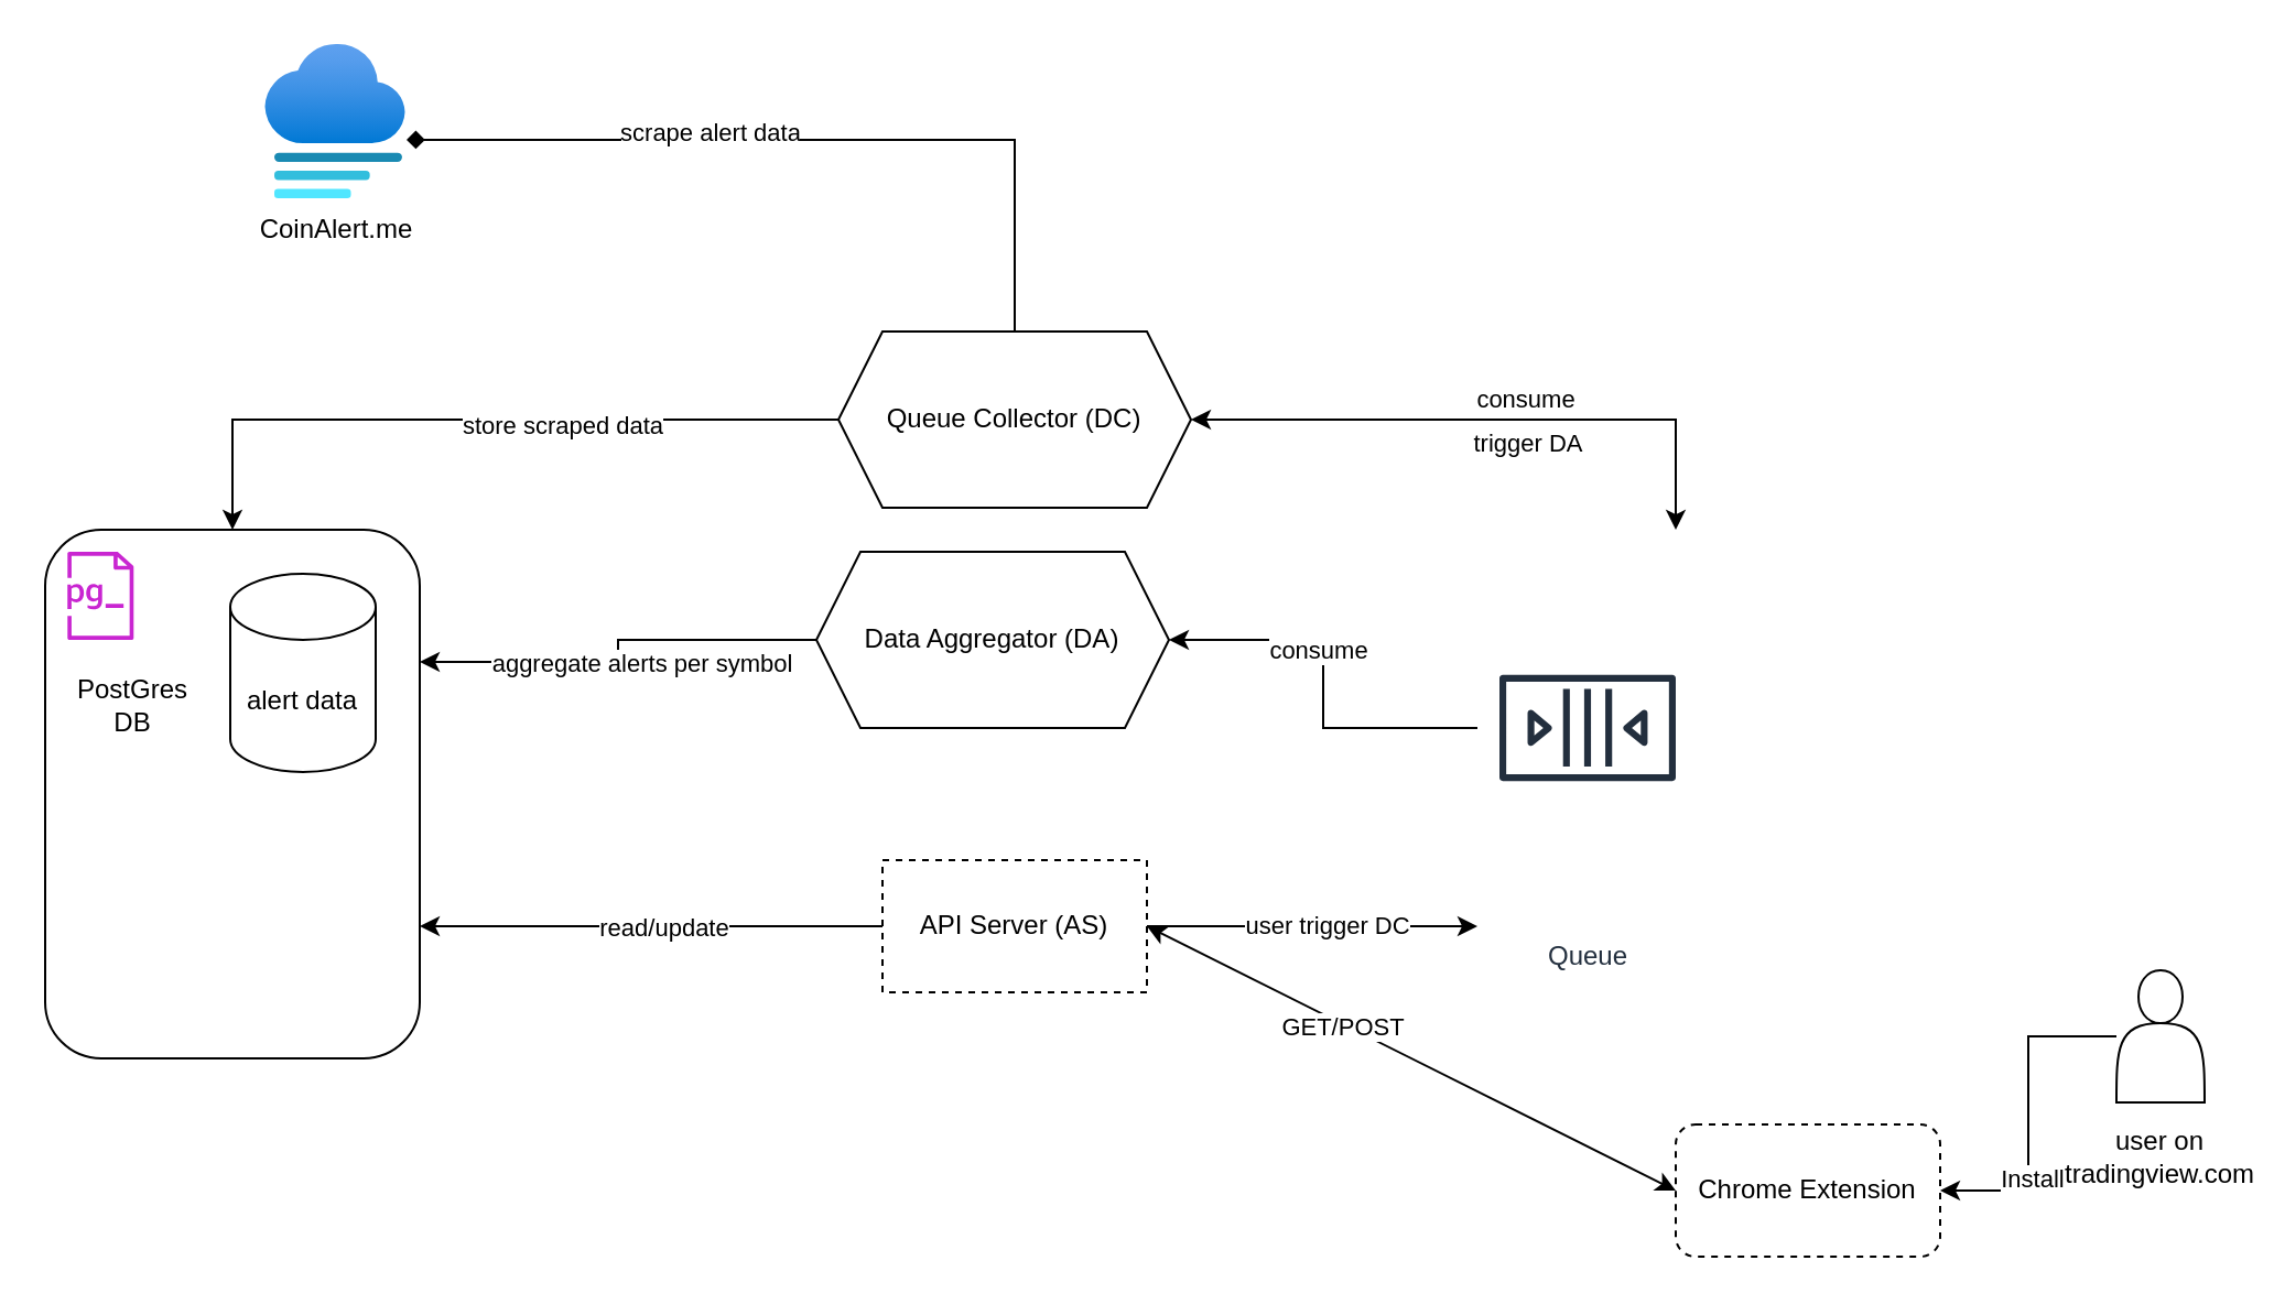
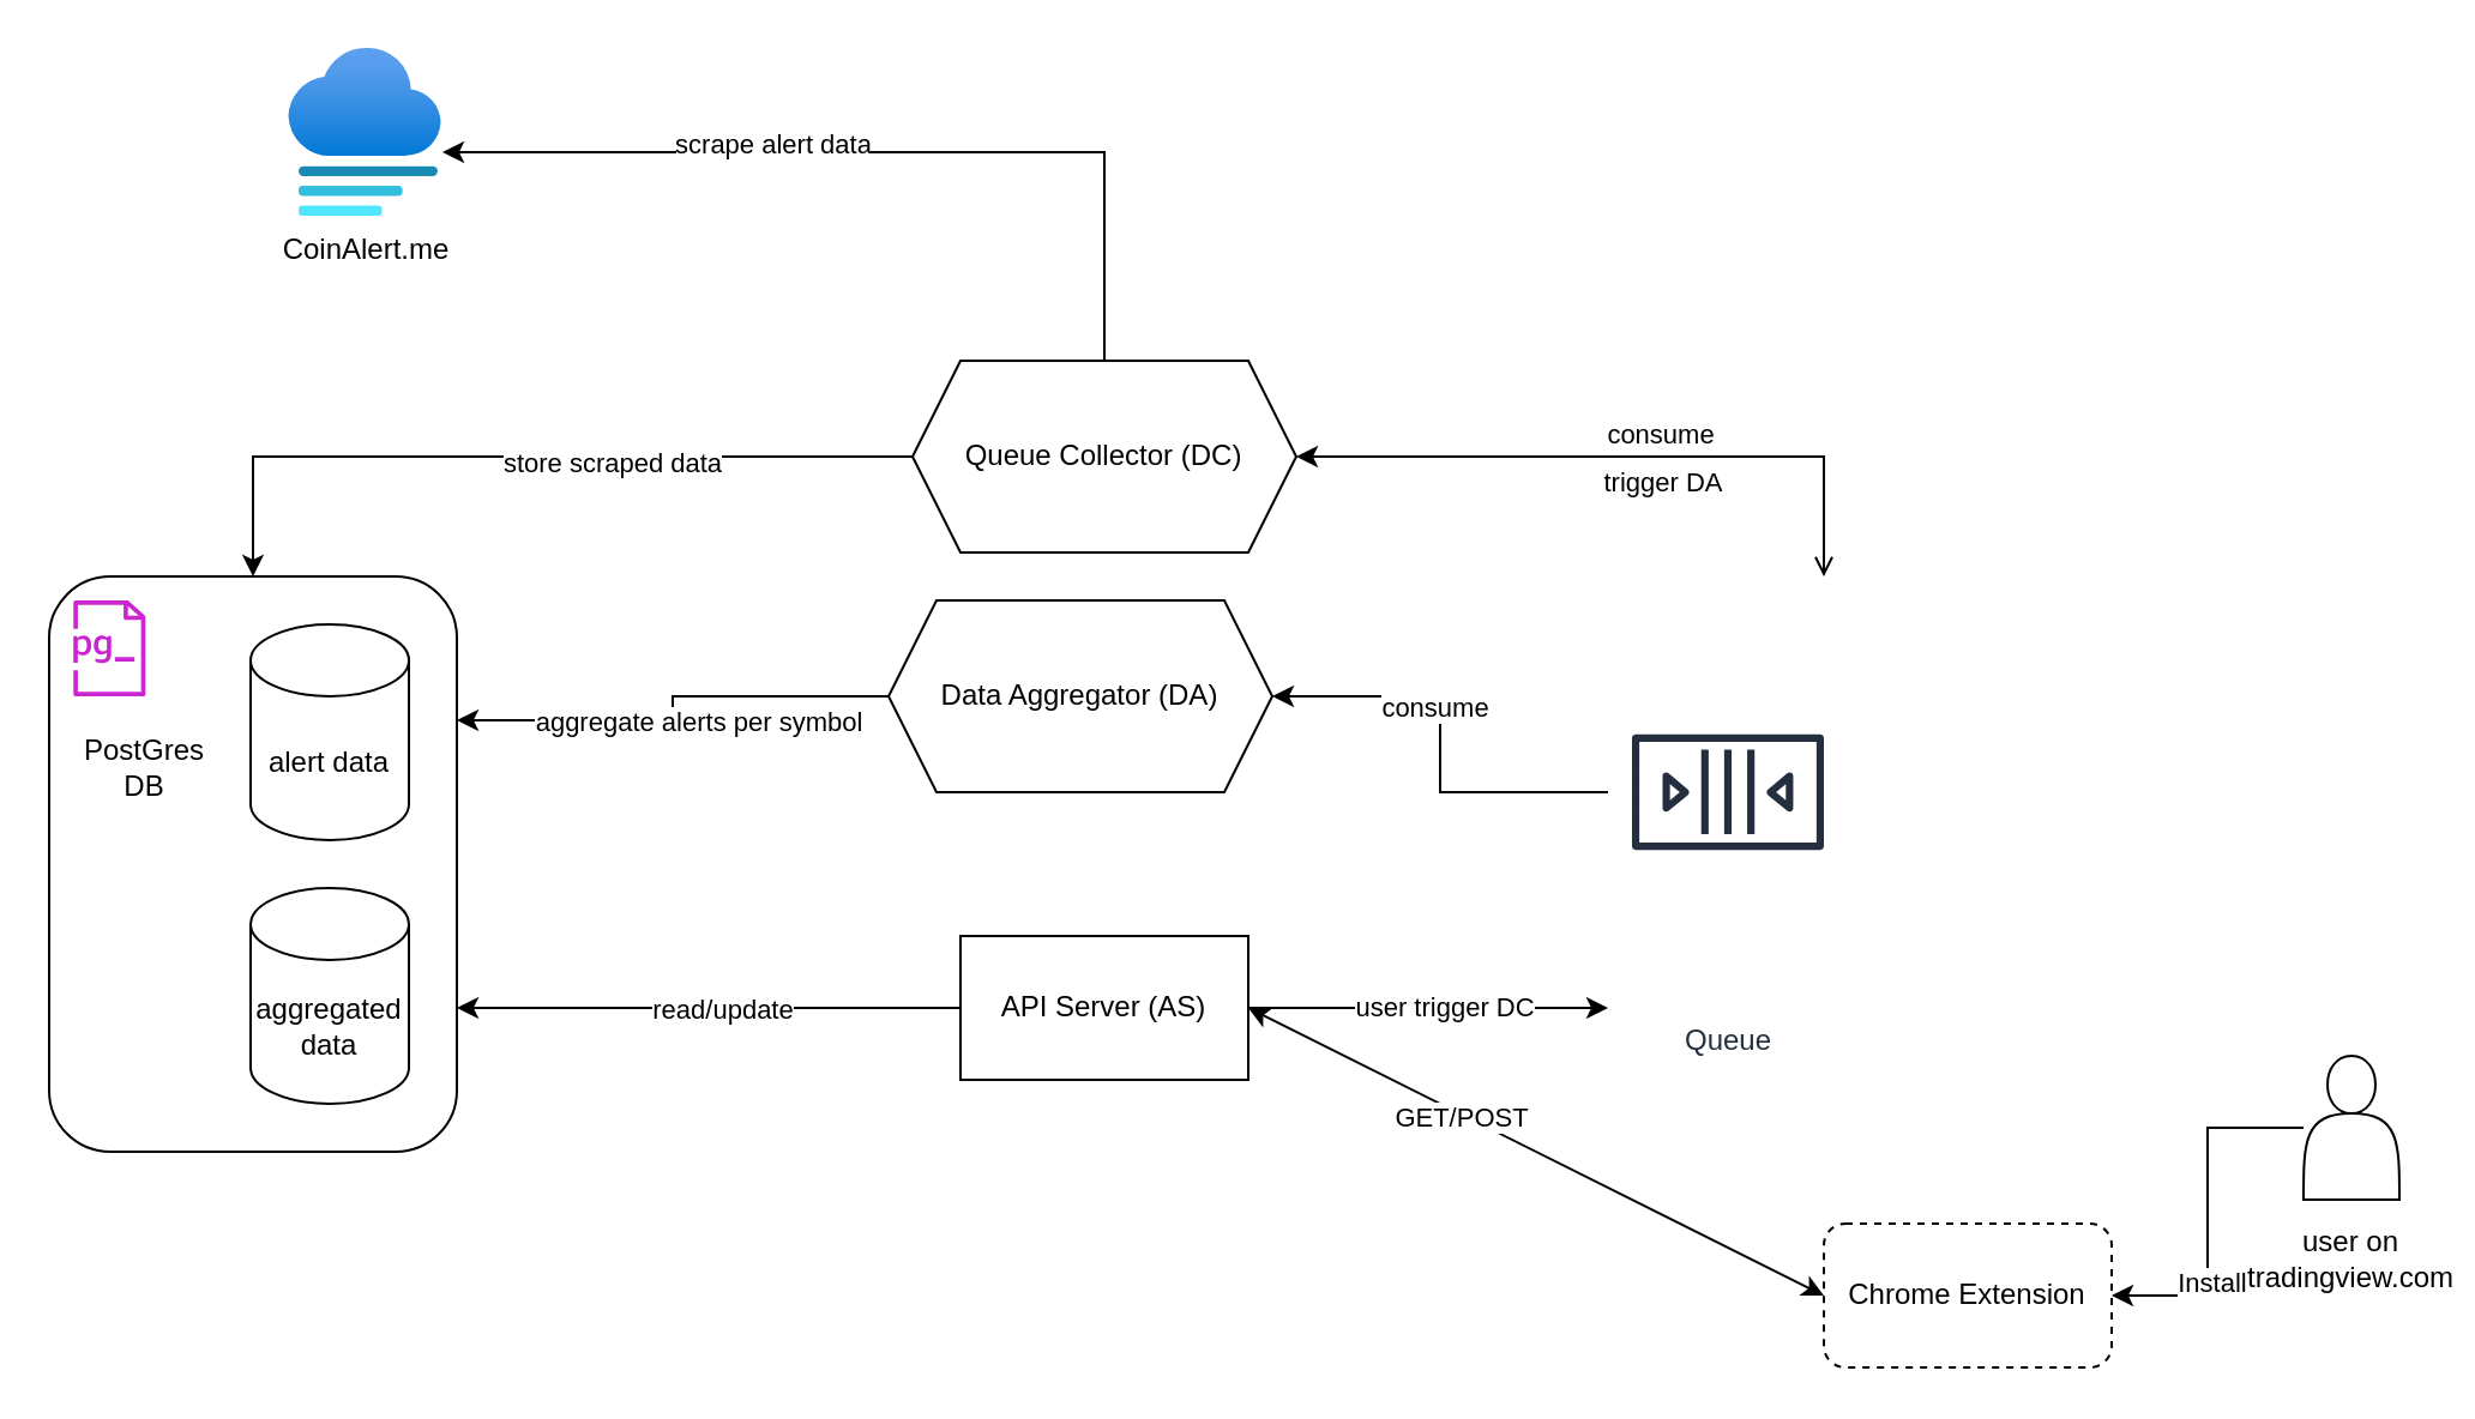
  <mxCell id="0" />
  <mxCell id="1" parent="0" />
  <mxCell id="2" style="edgeStyle=orthogonalEdgeStyle;rounded=0;orthogonalLoop=1;jettySize=auto;html=1;entryX=1;entryY=0.75;entryDx=0;entryDy=0;" edge="1" parent="1" source="6" target="23"><mxGeometry relative="1" as="geometry" /></mxCell>
  <mxCell id="3" value="read/update" style="edgeLabel;html=1;align=center;verticalAlign=middle;resizable=0;points=[];" vertex="1" connectable="0" parent="2"><mxGeometry x="0.305" y="2" relative="1" as="geometry"><mxPoint x="37" y="-2" as="offset" /></mxGeometry></mxCell>
  <mxCell id="4" style="edgeStyle=orthogonalEdgeStyle;rounded=0;orthogonalLoop=1;jettySize=auto;html=1;" edge="1" parent="1" source="6" target="32"><mxGeometry relative="1" as="geometry"><Array as="points"><mxPoint x="760" y="420" /></Array></mxGeometry></mxCell>
  <mxCell id="5" value="user trigger DC" style="edgeLabel;html=1;align=center;verticalAlign=middle;resizable=0;points=[];" vertex="1" connectable="0" parent="4"><mxGeometry x="0.078" y="1" relative="1" as="geometry"><mxPoint as="offset" /></mxGeometry></mxCell>
- <mxCell id="6" value="API Server (AS)" style="rounded=0;whiteSpace=wrap;html=1;dashed=1;" vertex="1" parent="1"><mxGeometry x="400" y="390" width="120" height="60" as="geometry" /></mxCell>
+ <mxCell id="6" value="API Server (AS)" style="rounded=0;whiteSpace=wrap;html=1;" vertex="1" parent="1"><mxGeometry x="400" y="390" width="120" height="60" as="geometry" /></mxCell>
  <mxCell id="7" style="edgeStyle=orthogonalEdgeStyle;rounded=0;orthogonalLoop=1;jettySize=auto;html=1;entryX=0.5;entryY=0;entryDx=0;entryDy=0;" edge="1" parent="1" source="9" target="23"><mxGeometry relative="1" as="geometry" /></mxCell>
  <mxCell id="8" value="store scraped data" style="edgeLabel;html=1;align=center;verticalAlign=middle;resizable=0;points=[];" vertex="1" connectable="0" parent="7"><mxGeometry x="-0.225" y="2" relative="1" as="geometry"><mxPoint as="offset" /></mxGeometry></mxCell>
  <mxCell id="9" value="Queue Collector (DC)" style="shape=hexagon;perimeter=hexagonPerimeter2;whiteSpace=wrap;html=1;fixedSize=1;" vertex="1" parent="1"><mxGeometry x="380" y="150" width="160" height="80" as="geometry" /></mxCell>
  <mxCell id="10" style="edgeStyle=orthogonalEdgeStyle;rounded=0;orthogonalLoop=1;jettySize=auto;html=1;entryX=1;entryY=0.25;entryDx=0;entryDy=0;" edge="1" parent="1" source="12" target="23"><mxGeometry relative="1" as="geometry" /></mxCell>
  <mxCell id="11" value="aggregate alerts per symbol" style="edgeLabel;html=1;align=center;verticalAlign=middle;resizable=0;points=[];" vertex="1" connectable="0" parent="10"><mxGeometry x="0.179" y="2" relative="1" as="geometry"><mxPoint x="22" y="-2" as="offset" /></mxGeometry></mxCell>
  <mxCell id="12" value="Data Aggregator (DA)" style="shape=hexagon;perimeter=hexagonPerimeter2;whiteSpace=wrap;html=1;fixedSize=1;" vertex="1" parent="1"><mxGeometry x="370" y="250" width="160" height="80" as="geometry" /></mxCell>
  <mxCell id="13" value="Chrome Extension" style="rounded=1;whiteSpace=wrap;html=1;dashed=1;" vertex="1" parent="1"><mxGeometry x="760" y="510" width="120" height="60" as="geometry" /></mxCell>
  <mxCell id="14" value="" style="group" vertex="1" connectable="0" parent="1"><mxGeometry x="950" y="440" width="60" height="100" as="geometry" /></mxCell>
  <mxCell id="15" value="" style="shape=actor;whiteSpace=wrap;html=1;" vertex="1" parent="14"><mxGeometry x="10" width="40" height="60" as="geometry" /></mxCell>
  <mxCell id="16" value="user on tradingview.com" style="text;html=1;strokeColor=none;fillColor=none;align=center;verticalAlign=middle;whiteSpace=wrap;rounded=0;" vertex="1" parent="14"><mxGeometry y="70" width="60" height="30" as="geometry" /></mxCell>
  <mxCell id="17" value="" style="endArrow=classic;startArrow=classic;html=1;rounded=0;entryX=0;entryY=0.5;entryDx=0;entryDy=0;exitX=1;exitY=0.5;exitDx=0;exitDy=0;" edge="1" parent="1" source="6" target="13"><mxGeometry width="50" height="50" relative="1" as="geometry"><mxPoint x="570" y="430" as="sourcePoint" /><mxPoint x="570" y="360" as="targetPoint" /></mxGeometry></mxCell>
  <mxCell id="18" value="GET/POST" style="edgeLabel;html=1;align=center;verticalAlign=middle;resizable=0;points=[];" vertex="1" connectable="0" parent="17"><mxGeometry x="-0.259" y="-1" relative="1" as="geometry"><mxPoint as="offset" /></mxGeometry></mxCell>
  <mxCell id="19" value="CoinAlert.me" style="image;aspect=fixed;html=1;points=[];align=center;fontSize=12;image=img/lib/azure2/general/Website_Staging.svg;" vertex="1" parent="1"><mxGeometry x="120" y="20" width="64" height="70" as="geometry" /></mxCell>
- <mxCell id="20" style="edgeStyle=orthogonalEdgeStyle;rounded=0;orthogonalLoop=1;jettySize=auto;html=1;entryX=1;entryY=0.614;entryDx=0;entryDy=0;entryPerimeter=0;exitX=0.5;exitY=0;exitDx=0;exitDy=0;endArrow=diamond;" edge="1" parent="1" source="9" target="19"><mxGeometry relative="1" as="geometry" /></mxCell>
+ <mxCell id="20" style="edgeStyle=orthogonalEdgeStyle;rounded=0;orthogonalLoop=1;jettySize=auto;html=1;entryX=1;entryY=0.614;entryDx=0;entryDy=0;entryPerimeter=0;exitX=0.5;exitY=0;exitDx=0;exitDy=0;" edge="1" parent="1" source="9" target="19"><mxGeometry relative="1" as="geometry" /></mxCell>
  <mxCell id="21" value="scrape alert data" style="edgeLabel;html=1;align=center;verticalAlign=middle;resizable=0;points=[];" vertex="1" connectable="0" parent="20"><mxGeometry x="0.247" y="-3" relative="1" as="geometry"><mxPoint as="offset" /></mxGeometry></mxCell>
  <mxCell id="22" value="" style="group" vertex="1" connectable="0" parent="1"><mxGeometry x="20" y="240" width="170" height="240" as="geometry" /></mxCell>
  <mxCell id="23" value="" style="rounded=1;whiteSpace=wrap;html=1;" vertex="1" parent="22"><mxGeometry width="170" height="240" as="geometry" /></mxCell>
  <mxCell id="24" value="" style="sketch=0;outlineConnect=0;fontColor=#232F3E;gradientColor=none;fillColor=#C925D1;strokeColor=none;dashed=0;verticalLabelPosition=bottom;verticalAlign=top;align=center;html=1;fontSize=12;fontStyle=0;aspect=fixed;pointerEvents=1;shape=mxgraph.aws4.rds_trusted_language_extensions_for_postgresql;" vertex="1" parent="22"><mxGeometry x="10" y="10" width="30.26" height="40" as="geometry" /></mxCell>
  <mxCell id="25" value="alert data" style="shape=cylinder3;whiteSpace=wrap;html=1;boundedLbl=1;backgroundOutline=1;size=15;" vertex="1" parent="22"><mxGeometry x="84" y="20" width="66" height="90" as="geometry" /></mxCell>
  <mxCell id="26" value="PostGres DB" style="text;html=1;strokeColor=none;fillColor=none;align=center;verticalAlign=middle;whiteSpace=wrap;rounded=0;" vertex="1" parent="22"><mxGeometry x="10" y="65" width="60" height="30" as="geometry" /></mxCell>
+ <mxCell id="27" value="aggregated data" style="shape=cylinder3;whiteSpace=wrap;html=1;boundedLbl=1;backgroundOutline=1;size=15;" vertex="1" parent="22"><mxGeometry x="84" y="130" width="66" height="90" as="geometry" /></mxCell>
  <mxCell id="28" style="edgeStyle=orthogonalEdgeStyle;rounded=0;orthogonalLoop=1;jettySize=auto;html=1;entryX=1;entryY=0.5;entryDx=0;entryDy=0;" edge="1" parent="1" source="15" target="13"><mxGeometry relative="1" as="geometry"><mxPoint x="870" y="300" as="targetPoint" /></mxGeometry></mxCell>
  <mxCell id="29" value="Install" style="edgeLabel;html=1;align=center;verticalAlign=middle;resizable=0;points=[];" vertex="1" connectable="0" parent="28"><mxGeometry x="0.389" y="1" relative="1" as="geometry"><mxPoint as="offset" /></mxGeometry></mxCell>
  <mxCell id="30" style="edgeStyle=orthogonalEdgeStyle;rounded=0;orthogonalLoop=1;jettySize=auto;html=1;entryX=1;entryY=0.5;entryDx=0;entryDy=0;" edge="1" parent="1" source="32" target="12"><mxGeometry relative="1" as="geometry" /></mxCell>
  <mxCell id="31" value="consume" style="edgeLabel;html=1;align=center;verticalAlign=middle;resizable=0;points=[];" vertex="1" connectable="0" parent="30"><mxGeometry x="0.031" y="3" relative="1" as="geometry"><mxPoint y="-13" as="offset" /></mxGeometry></mxCell>
  <mxCell id="32" value="Queue" style="sketch=0;outlineConnect=0;fontColor=#232F3E;gradientColor=none;strokeColor=#232F3E;fillColor=#ffffff;dashed=0;verticalLabelPosition=bottom;verticalAlign=top;align=center;html=1;fontSize=12;fontStyle=0;aspect=fixed;shape=mxgraph.aws4.resourceIcon;resIcon=mxgraph.aws4.queue;" vertex="1" parent="1"><mxGeometry x="670" y="240" width="100" height="180" as="geometry" /></mxCell>
- <mxCell id="33" value="" style="endArrow=classic;startArrow=classic;html=1;rounded=0;exitX=1;exitY=0.5;exitDx=0;exitDy=0;edgeStyle=orthogonalEdgeStyle;" edge="1" parent="1" source="9" target="32"><mxGeometry width="50" height="50" relative="1" as="geometry"><mxPoint x="510" y="380" as="sourcePoint" /><mxPoint x="560" y="330" as="targetPoint" /><Array as="points"><mxPoint x="760" y="190" /></Array></mxGeometry></mxCell>
+ <mxCell id="33" value="" style="endArrow=open;startArrow=classic;html=1;rounded=0;exitX=1;exitY=0.5;exitDx=0;exitDy=0;edgeStyle=orthogonalEdgeStyle;" edge="1" parent="1" source="9" target="32"><mxGeometry width="50" height="50" relative="1" as="geometry"><mxPoint x="510" y="380" as="sourcePoint" /><mxPoint x="560" y="330" as="targetPoint" /><Array as="points"><mxPoint x="760" y="190" /></Array></mxGeometry></mxCell>
  <mxCell id="34" value="consume" style="edgeLabel;html=1;align=center;verticalAlign=middle;resizable=0;points=[];" vertex="1" connectable="0" parent="33"><mxGeometry x="0.367" y="-2" relative="1" as="geometry"><mxPoint x="-34" y="-12" as="offset" /></mxGeometry></mxCell>
  <mxCell id="35" value="trigger DA" style="edgeLabel;html=1;align=center;verticalAlign=middle;resizable=0;points=[];" vertex="1" connectable="0" parent="33"><mxGeometry x="0.442" y="3" relative="1" as="geometry"><mxPoint x="-43" y="13" as="offset" /></mxGeometry></mxCell>
